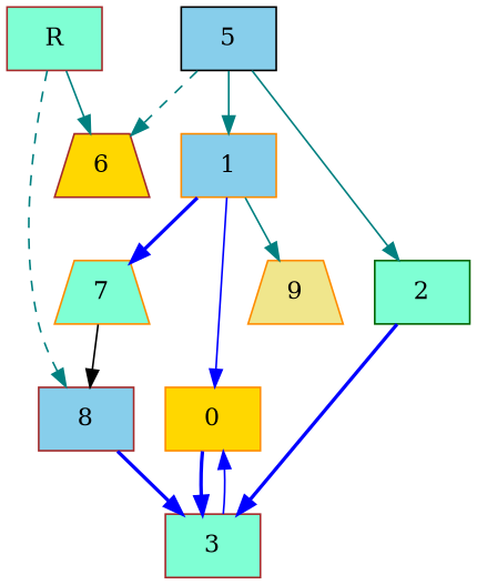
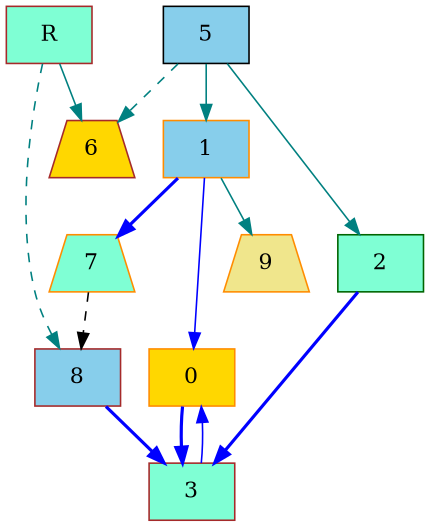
  digraph {
    node [color=darkorange fillcolor=aquamarine shape=box style=filled]
    edge [color=blue style=solid]
    1 [fillcolor=skyblue]
    n2 [fillcolor=gold label=0]
    7 [shape=trapezium]
    9 [fillcolor=khaki shape=trapezium]
    3 [color=brown]
    8 [color=brown fillcolor=skyblue]
    2 [color=darkgreen]
    5 [color=black fillcolor=skyblue]
    6 [color=brown fillcolor=gold shape=trapezium]
    R [color=brown]
    1 -> n2
    1 -> 7 [style=bold]
    1 -> 9 [color=teal]
    n2 -> 3 [style=bold]
-   7 -> 8 [color=black]
+   7 -> 8 [color=black style=dashed]
    3 -> n2
    8 -> 3 [style=bold]
    2 -> 3 [style=bold]
    5 -> 1 [color=teal]
    5 -> 2 [color=teal]
    5 -> 6 [color=teal style=dashed]
    R -> 8 [color=teal style=dashed]
    R -> 6 [color=teal]
  }
